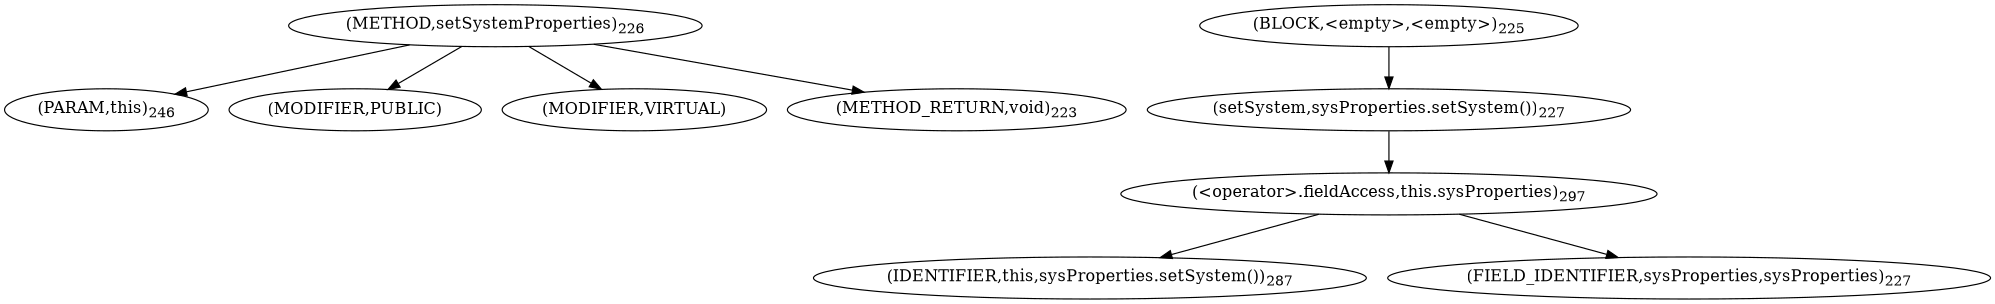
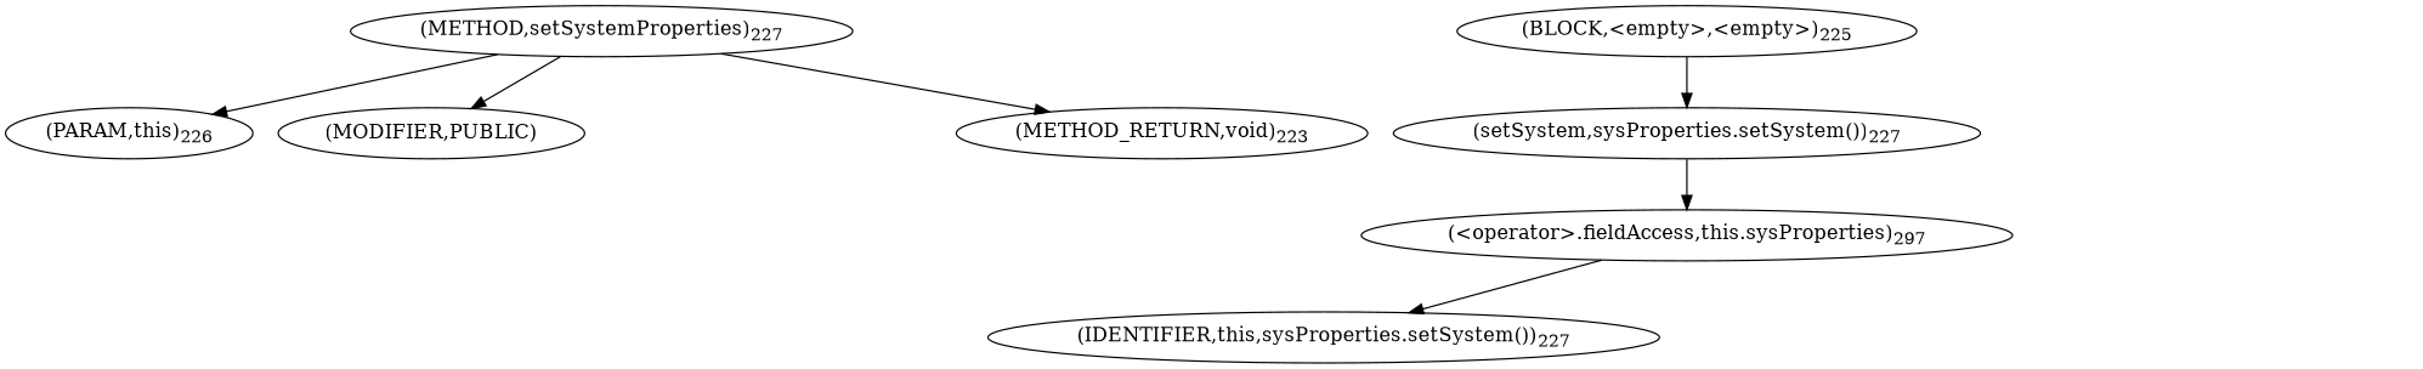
  digraph {
-   n1 [label=<(METHOD,setSystemProperties)<SUB>226</SUB>>]
-   n2 [label=<(PARAM,this)<SUB>246</SUB>>]
+   n1 [label=<(METHOD,setSystemProperties)<SUB>227</SUB>>]
+   n2 [label=<(PARAM,this)<SUB>226</SUB>>]
    n3 [label=<(MODIFIER,PUBLIC)>]
-   n4 [label=<(MODIFIER,VIRTUAL)>]
    n5 [label=<(METHOD_RETURN,void)<SUB>223</SUB>>]
    n6 [label=<(BLOCK,&lt;empty&gt;,&lt;empty&gt;)<SUB>225</SUB>>]
    n7 [label=<(setSystem,sysProperties.setSystem())<SUB>227</SUB>>]
    n8 [label=<(&lt;operator&gt;.fieldAccess,this.sysProperties)<SUB>297</SUB>>]
-   n9 [label=<(IDENTIFIER,this,sysProperties.setSystem())<SUB>287</SUB>>]
-   n10 [label=<(FIELD_IDENTIFIER,sysProperties,sysProperties)<SUB>227</SUB>>]
+   n9 [label=<(IDENTIFIER,this,sysProperties.setSystem())<SUB>227</SUB>>]
    n1 -> n2
    n1 -> n3
-   n1 -> n4
    n1 -> n5
    n6 -> n7
    n7 -> n8
    n8 -> n9
-   n8 -> n10
  }
